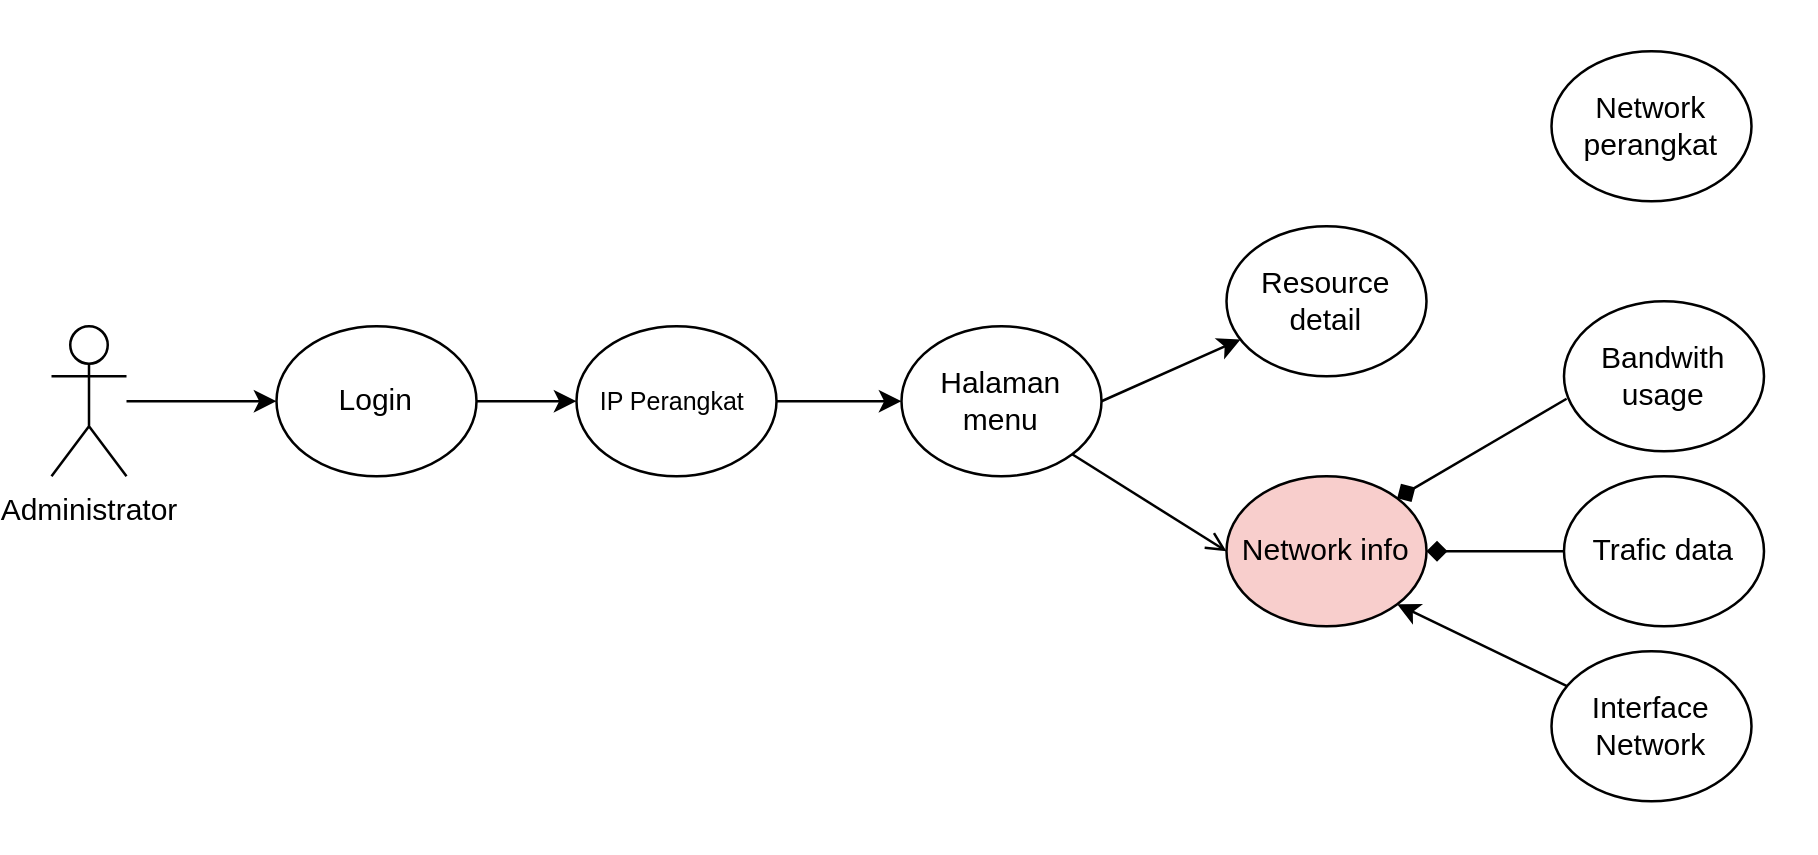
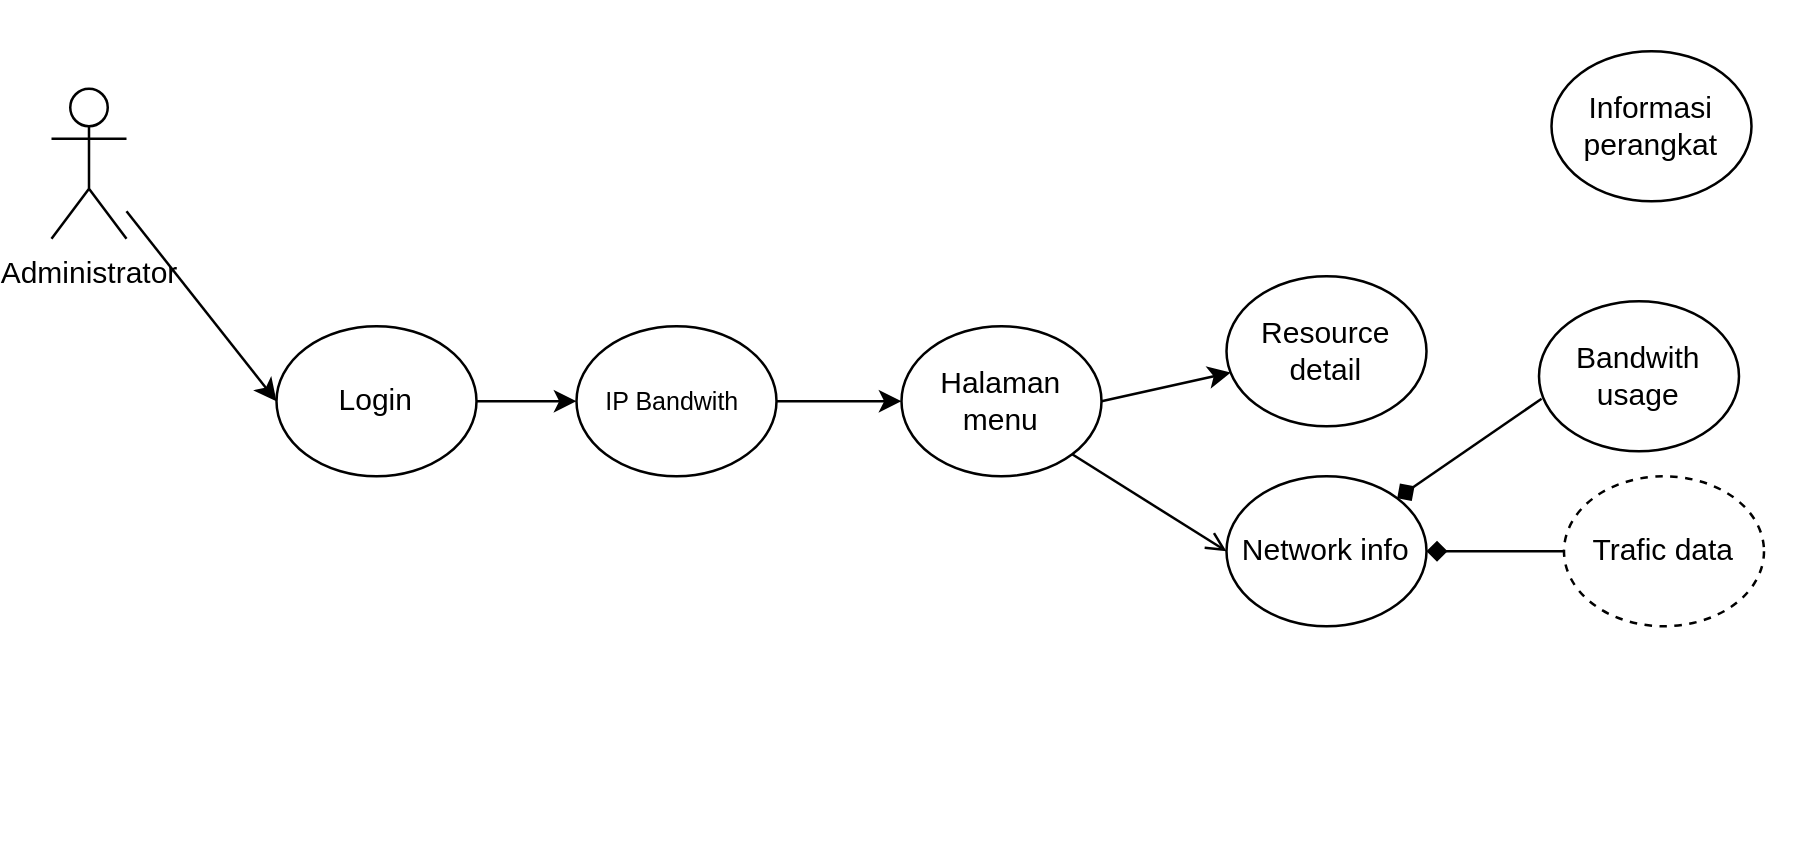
  <mxCell id="0" />
  <mxCell id="1" parent="0" />
- <mxCell id="2" value="Administrator" style="shape=umlActor;verticalLabelPosition=bottom;verticalAlign=top;html=1;outlineConnect=0;" vertex="1" parent="1"><mxGeometry x="20" y="130" width="30" height="60" as="geometry" /></mxCell>
+ <mxCell id="2" value="Administrator" style="shape=umlActor;verticalLabelPosition=bottom;verticalAlign=top;html=1;outlineConnect=0;" vertex="1" parent="1"><mxGeometry x="20" y="35" width="30" height="60" as="geometry" /></mxCell>
  <mxCell id="3" value="Login" style="ellipse;whiteSpace=wrap;html=1;" vertex="1" parent="1"><mxGeometry x="110" y="130" width="80" height="60" as="geometry" /></mxCell>
- <mxCell id="4" value="Resource detail" style="ellipse;whiteSpace=wrap;html=1;" vertex="1" parent="1"><mxGeometry x="490" y="90" width="80" height="60" as="geometry" /></mxCell>
+ <mxCell id="4" value="Resource detail" style="ellipse;whiteSpace=wrap;html=1;" vertex="1" parent="1"><mxGeometry x="490" y="110" width="80" height="60" as="geometry" /></mxCell>
  <mxCell id="5" value="Halaman menu" style="ellipse;whiteSpace=wrap;html=1;" vertex="1" parent="1"><mxGeometry x="360" y="130" width="80" height="60" as="geometry" /></mxCell>
- <mxCell id="6" value="IP Perangkat&lt;span style=&quot;white-space: pre; font-size: 10px;&quot;&gt; &lt;/span&gt;" style="ellipse;whiteSpace=wrap;html=1;align=center;fontSize=10;" vertex="1" parent="1"><mxGeometry x="230" y="130" width="80" height="60" as="geometry" /></mxCell>
- <mxCell id="7" value="Network info" style="ellipse;whiteSpace=wrap;html=1;fillColor=#f8cecc;" vertex="1" parent="1"><mxGeometry x="490" y="190" width="80" height="60" as="geometry" /></mxCell>
- <mxCell id="8" value="Network perangkat" style="ellipse;whiteSpace=wrap;html=1;" vertex="1" parent="1"><mxGeometry x="620" y="20" width="80" height="60" as="geometry" /></mxCell>
- <mxCell id="9" value="Bandwith usage" style="ellipse;whiteSpace=wrap;html=1;" vertex="1" parent="1"><mxGeometry x="625" y="120" width="80" height="60" as="geometry" /></mxCell>
- <mxCell id="10" value="Trafic data" style="ellipse;whiteSpace=wrap;html=1;" vertex="1" parent="1"><mxGeometry x="625" y="190" width="80" height="60" as="geometry" /></mxCell>
- <mxCell id="11" value="Interface Network" style="ellipse;whiteSpace=wrap;html=1;" vertex="1" parent="1"><mxGeometry x="620" y="260" width="80" height="60" as="geometry" /></mxCell>
+ <mxCell id="6" value="IP Bandwith&lt;span style=&quot;white-space: pre; font-size: 10px;&quot;&gt; &lt;/span&gt;" style="ellipse;whiteSpace=wrap;html=1;align=center;fontSize=10;" vertex="1" parent="1"><mxGeometry x="230" y="130" width="80" height="60" as="geometry" /></mxCell>
+ <mxCell id="7" value="Network info" style="ellipse;whiteSpace=wrap;html=1;" vertex="1" parent="1"><mxGeometry x="490" y="190" width="80" height="60" as="geometry" /></mxCell>
+ <mxCell id="8" value="Informasi perangkat" style="ellipse;whiteSpace=wrap;html=1;" vertex="1" parent="1"><mxGeometry x="620" y="20" width="80" height="60" as="geometry" /></mxCell>
+ <mxCell id="9" value="Bandwith usage" style="ellipse;whiteSpace=wrap;html=1;" vertex="1" parent="1"><mxGeometry x="615" y="120" width="80" height="60" as="geometry" /></mxCell>
+ <mxCell id="10" value="Trafic data" style="ellipse;whiteSpace=wrap;html=1;dashed=1;" vertex="1" parent="1"><mxGeometry x="625" y="190" width="80" height="60" as="geometry" /></mxCell>
  <mxCell id="12" value="" style="endArrow=classic;html=1;rounded=0;fontSize=10;" edge="1" parent="1" source="2"><mxGeometry width="50" height="50" relative="1" as="geometry"><mxPoint x="50" y="210" as="sourcePoint" /><mxPoint x="110" y="160" as="targetPoint" /></mxGeometry></mxCell>
  <mxCell id="13" value="" style="endArrow=classic;html=1;rounded=0;fontSize=10;" edge="1" parent="1" source="3"><mxGeometry width="50" height="50" relative="1" as="geometry"><mxPoint x="190" y="210" as="sourcePoint" /><mxPoint x="230" y="160" as="targetPoint" /></mxGeometry></mxCell>
  <mxCell id="14" value="" style="endArrow=classic;html=1;rounded=0;fontSize=10;" edge="1" parent="1" source="6"><mxGeometry width="50" height="50" relative="1" as="geometry"><mxPoint x="310" y="210" as="sourcePoint" /><mxPoint x="360" y="160" as="targetPoint" /></mxGeometry></mxCell>
  <mxCell id="15" value="" style="endArrow=classic;html=1;rounded=0;fontSize=10;" edge="1" parent="1" target="4"><mxGeometry width="50" height="50" relative="1" as="geometry"><mxPoint x="440" y="160" as="sourcePoint" /><mxPoint x="490" y="110" as="targetPoint" /></mxGeometry></mxCell>
  <mxCell id="16" value="" style="endArrow=open;html=1;rounded=0;fontSize=10;entryX=0;entryY=0.5;entryDx=0;entryDy=0;exitX=1;exitY=1;exitDx=0;exitDy=0;" edge="1" parent="1" source="5" target="7"><mxGeometry width="50" height="50" relative="1" as="geometry"><mxPoint x="430" y="220" as="sourcePoint" /><mxPoint x="480" y="170" as="targetPoint" /></mxGeometry></mxCell>
  <mxCell id="17" value="" style="endArrow=diamond;html=1;rounded=0;fontSize=10;exitX=0.013;exitY=0.65;exitDx=0;exitDy=0;exitPerimeter=0;entryX=1;entryY=0;entryDx=0;entryDy=0;" edge="1" parent="1" source="9" target="7"><mxGeometry width="50" height="50" relative="1" as="geometry"><mxPoint x="560" y="210" as="sourcePoint" /><mxPoint x="610" y="160" as="targetPoint" /></mxGeometry></mxCell>
  <mxCell id="18" value="" style="endArrow=diamond;html=1;rounded=0;fontSize=10;exitX=0;exitY=0.5;exitDx=0;exitDy=0;" edge="1" parent="1" source="10" target="7"><mxGeometry width="50" height="50" relative="1" as="geometry"><mxPoint x="580" y="290" as="sourcePoint" /><mxPoint x="630" y="240" as="targetPoint" /></mxGeometry></mxCell>
- <mxCell id="19" value="" style="endArrow=classic;html=1;rounded=0;fontSize=10;entryX=1;entryY=1;entryDx=0;entryDy=0;" edge="1" parent="1" source="11" target="7"><mxGeometry width="50" height="50" relative="1" as="geometry"><mxPoint x="560" y="310" as="sourcePoint" /><mxPoint x="610" y="260" as="targetPoint" /></mxGeometry></mxCell>
